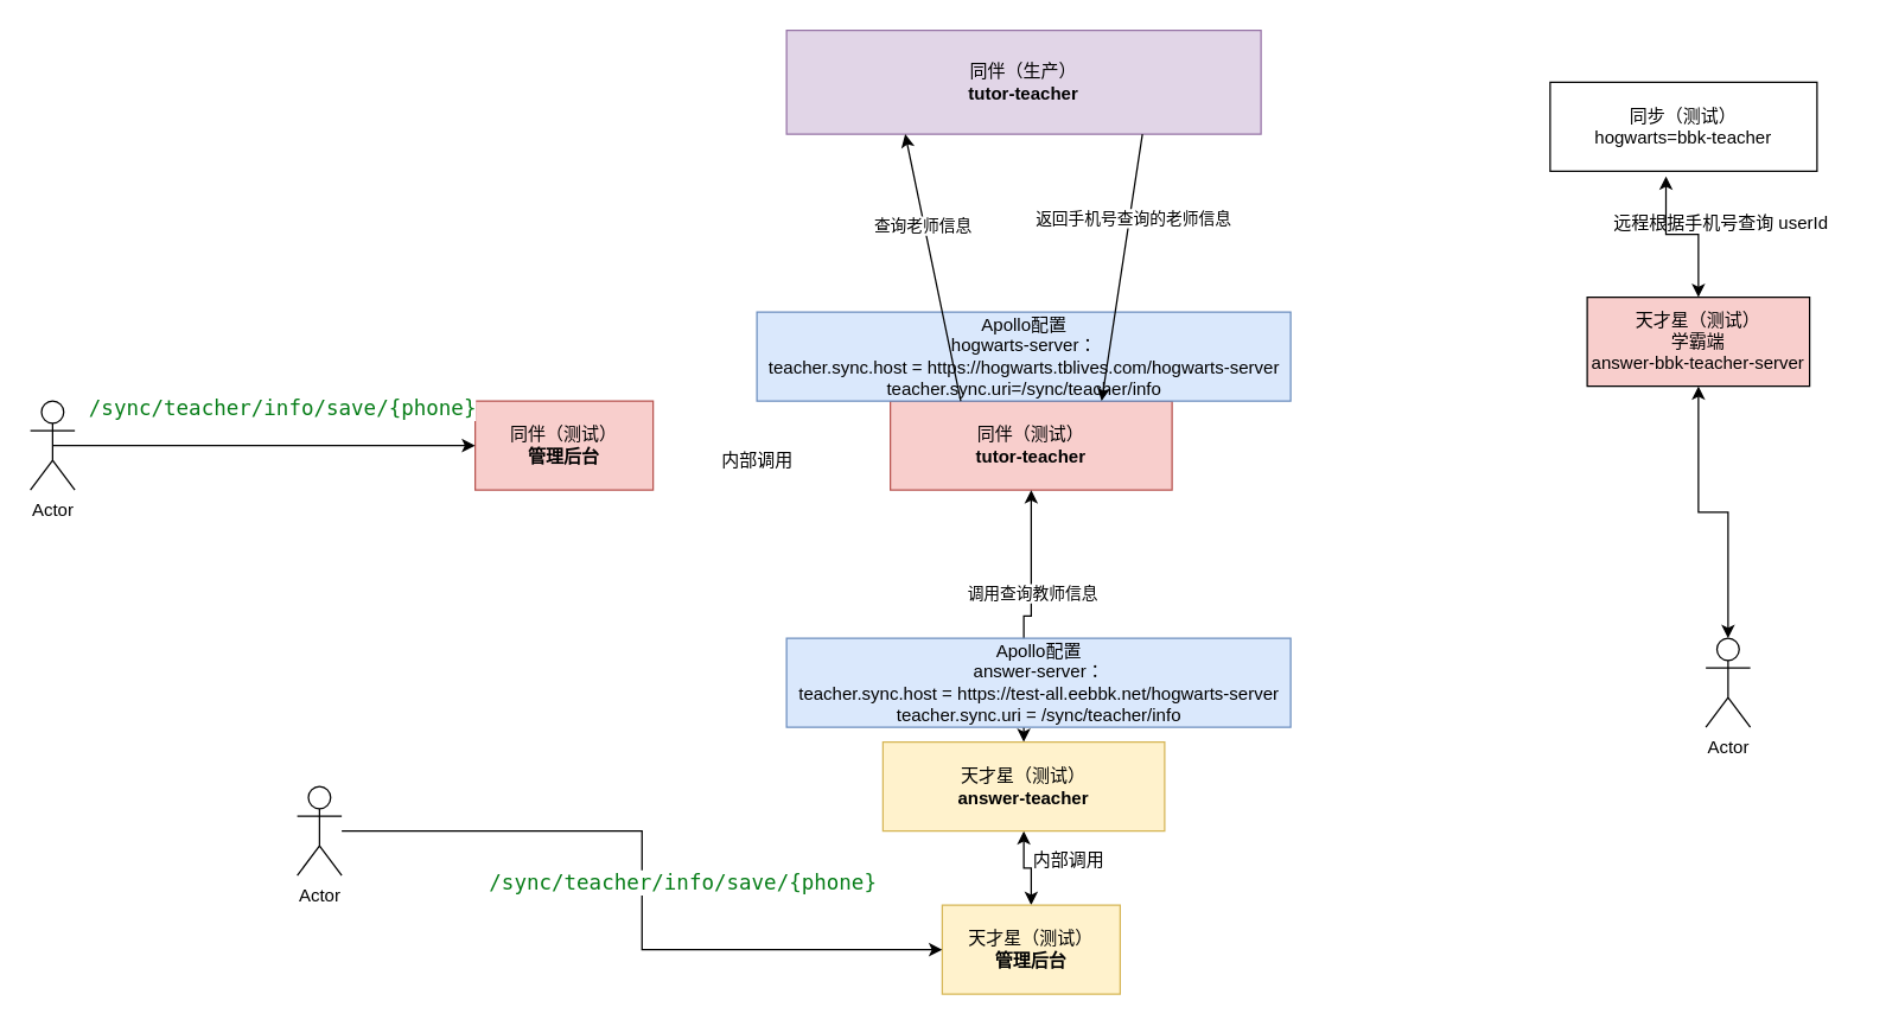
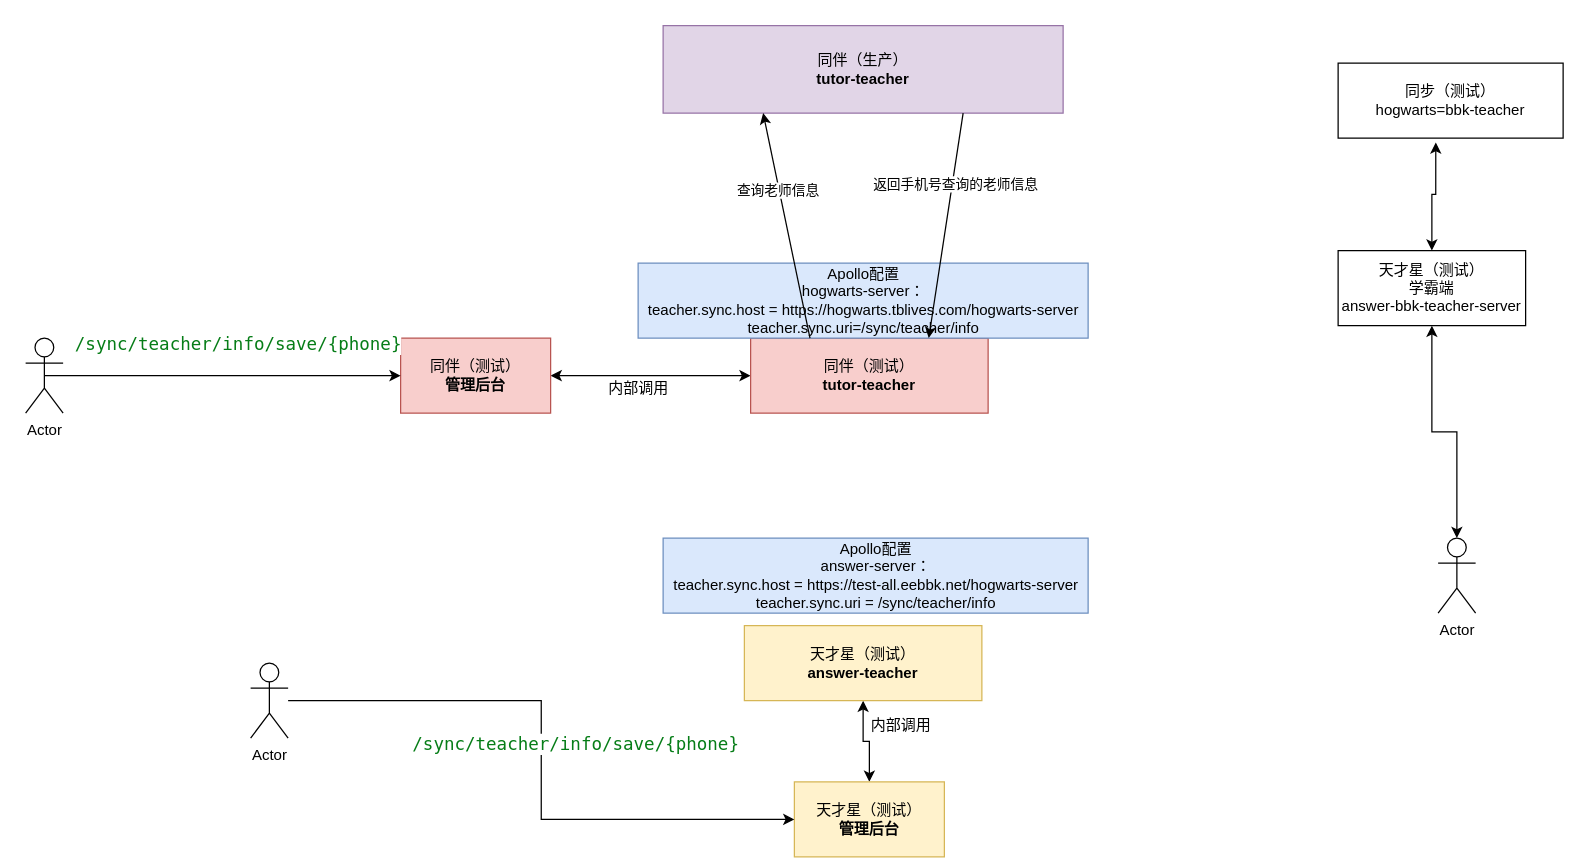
  <mxCell id="0" />
  <mxCell id="1" parent="0" />
  <mxCell id="2" value="同伴（生产）&lt;br&gt;&lt;b&gt;tutor-teacher&lt;/b&gt;" style="rounded=0;whiteSpace=wrap;html=1;fillColor=#e1d5e7;strokeColor=#9673a6;" parent="1" vertex="1"><mxGeometry x="530" y="20" width="320" height="70" as="geometry" /></mxCell>
+ <mxCell id="3" style="edgeStyle=orthogonalEdgeStyle;rounded=0;orthogonalLoop=1;jettySize=auto;html=1;startArrow=classic;startFill=1;" parent="1" source="4" target="10" edge="1"><mxGeometry relative="1" as="geometry" /></mxCell>
  <mxCell id="4" value="同伴（测试）&lt;br&gt;&lt;b&gt;管理后台&lt;/b&gt;" style="rounded=0;whiteSpace=wrap;html=1;fillColor=#f8cecc;strokeColor=#b85450;" parent="1" vertex="1"><mxGeometry x="320" y="270" width="120" height="60" as="geometry" /></mxCell>
  <mxCell id="5" style="edgeStyle=orthogonalEdgeStyle;rounded=0;orthogonalLoop=1;jettySize=auto;html=1;entryX=0.5;entryY=1;entryDx=0;entryDy=0;startArrow=classic;startFill=1;" parent="1" source="6" target="21" edge="1"><mxGeometry relative="1" as="geometry" /></mxCell>
- <mxCell id="6" value="天才星（测试）&lt;br&gt;&lt;b&gt;管理后台&lt;/b&gt;" style="rounded=0;whiteSpace=wrap;html=1;fillColor=#fff2cc;strokeColor=#d6b656;" parent="1" vertex="1"><mxGeometry x="635" y="610" width="120" height="60" as="geometry" /></mxCell>
+ <mxCell id="6" value="天才星（测试）&lt;br&gt;&lt;b&gt;管理后台&lt;/b&gt;" style="rounded=0;whiteSpace=wrap;html=1;fillColor=#fff2cc;strokeColor=#d6b656;" parent="1" vertex="1"><mxGeometry x="635" y="625" width="120" height="60" as="geometry" /></mxCell>
  <mxCell id="7" value="Actor" style="shape=umlActor;verticalLabelPosition=bottom;verticalAlign=top;html=1;outlineConnect=0;" parent="1" vertex="1"><mxGeometry x="20" y="270" width="30" height="60" as="geometry" /></mxCell>
  <mxCell id="8" value="" style="endArrow=classic;html=1;rounded=0;exitX=0.5;exitY=0.5;exitDx=0;exitDy=0;exitPerimeter=0;" parent="1" source="7" target="4" edge="1"><mxGeometry width="50" height="50" relative="1" as="geometry"><mxPoint x="130" y="330" as="sourcePoint" /><mxPoint x="180" y="280" as="targetPoint" /></mxGeometry></mxCell>
  <mxCell id="9" value="&lt;pre style=&quot;background-color: rgb(255 , 255 , 255) ; color: rgb(8 , 8 , 8) ; font-family: &amp;#34;jetbrains mono&amp;#34; , monospace ; font-size: 10.5pt&quot;&gt;&lt;span style=&quot;color: rgb(6 , 125 , 23)&quot;&gt;/sync/teacher/info/save/{phone}&lt;/span&gt;&lt;/pre&gt;" style="text;html=1;align=center;verticalAlign=middle;resizable=0;points=[];autosize=1;strokeColor=none;fillColor=none;" parent="1" vertex="1"><mxGeometry x="70" y="250" width="240" height="50" as="geometry" /></mxCell>
  <mxCell id="10" value="同伴（测试）&lt;br&gt;&lt;b&gt;tutor-teacher&lt;/b&gt;" style="rounded=0;whiteSpace=wrap;html=1;fillColor=#f8cecc;strokeColor=#b85450;" parent="1" vertex="1"><mxGeometry x="600" y="270" width="190" height="60" as="geometry" /></mxCell>
  <mxCell id="11" value="Apollo配置&lt;br&gt;hogwarts-server：&lt;br&gt;teacher.sync.host = https://hogwarts.tblives.com/hogwarts-server&lt;br&gt;teacher.sync.uri=/sync/teacher/info&lt;br&gt;" style="text;html=1;align=center;verticalAlign=middle;resizable=0;points=[];autosize=1;strokeColor=#6c8ebf;fillColor=#dae8fc;" parent="1" vertex="1"><mxGeometry x="510" y="210" width="360" height="60" as="geometry" /></mxCell>
  <mxCell id="12" value="" style="endArrow=classic;html=1;rounded=0;entryX=0.75;entryY=0;entryDx=0;entryDy=0;exitX=0.75;exitY=1;exitDx=0;exitDy=0;" parent="1" source="2" target="10" edge="1"><mxGeometry width="50" height="50" relative="1" as="geometry"><mxPoint x="720" y="180" as="sourcePoint" /><mxPoint x="770" y="130" as="targetPoint" /></mxGeometry></mxCell>
  <mxCell id="13" value="返回手机号查询的老师信息" style="edgeLabel;html=1;align=center;verticalAlign=middle;resizable=0;points=[];" parent="12" vertex="1" connectable="0"><mxGeometry x="-0.457" y="1" relative="1" as="geometry"><mxPoint y="8" as="offset" /></mxGeometry></mxCell>
  <mxCell id="14" value="" style="endArrow=classic;html=1;rounded=0;entryX=0.25;entryY=1;entryDx=0;entryDy=0;exitX=0.25;exitY=0;exitDx=0;exitDy=0;" parent="1" source="10" target="2" edge="1"><mxGeometry width="50" height="50" relative="1" as="geometry"><mxPoint x="690" y="150" as="sourcePoint" /><mxPoint x="703.12" y="283.66" as="targetPoint" /></mxGeometry></mxCell>
  <mxCell id="15" value="查询老师信息" style="edgeLabel;html=1;align=center;verticalAlign=middle;resizable=0;points=[];" parent="14" vertex="1" connectable="0"><mxGeometry x="0.311" y="1" relative="1" as="geometry"><mxPoint as="offset" /></mxGeometry></mxCell>
  <mxCell id="16" style="edgeStyle=orthogonalEdgeStyle;rounded=0;orthogonalLoop=1;jettySize=auto;html=1;entryX=0;entryY=0.5;entryDx=0;entryDy=0;" parent="1" source="17" target="6" edge="1"><mxGeometry relative="1" as="geometry" /></mxCell>
  <mxCell id="17" value="Actor" style="shape=umlActor;verticalLabelPosition=bottom;verticalAlign=top;html=1;outlineConnect=0;strokeColor=default;" parent="1" vertex="1"><mxGeometry x="200" y="530" width="30" height="60" as="geometry" /></mxCell>
  <mxCell id="18" value="&lt;pre style=&quot;background-color: rgb(255 , 255 , 255) ; color: rgb(8 , 8 , 8) ; font-family: &amp;#34;jetbrains mono&amp;#34; , monospace ; font-size: 10.5pt&quot;&gt;&lt;span style=&quot;color: rgb(6 , 125 , 23)&quot;&gt;/sync/teacher/info/save/{phone}&lt;/span&gt;&lt;/pre&gt;" style="text;html=1;align=center;verticalAlign=middle;resizable=0;points=[];autosize=1;strokeColor=none;fillColor=none;" parent="1" vertex="1"><mxGeometry x="340" y="570" width="240" height="50" as="geometry" /></mxCell>
- <mxCell id="19" style="edgeStyle=orthogonalEdgeStyle;rounded=0;orthogonalLoop=1;jettySize=auto;html=1;startArrow=classic;startFill=1;" parent="1" source="21" target="10" edge="1"><mxGeometry relative="1" as="geometry" /></mxCell>
- <mxCell id="20" value="调用查询教师信息" style="edgeLabel;html=1;align=center;verticalAlign=middle;resizable=0;points=[];" parent="19" vertex="1" connectable="0"><mxGeometry x="0.208" relative="1" as="geometry"><mxPoint as="offset" /></mxGeometry></mxCell>
  <mxCell id="21" value="天才星（测试）&lt;br&gt;&lt;b&gt;answer-teacher&lt;/b&gt;" style="rounded=0;whiteSpace=wrap;html=1;fillColor=#fff2cc;strokeColor=#d6b656;" parent="1" vertex="1"><mxGeometry x="595" y="500" width="190" height="60" as="geometry" /></mxCell>
  <mxCell id="22" value="Apollo配置&lt;br&gt;answer-server：&lt;br&gt;&lt;div&gt;teacher.sync.host = https://test-all.eebbk.net/hogwarts-server&lt;/div&gt;&lt;div&gt;teacher.sync.uri = /sync/teacher/info&lt;/div&gt;" style="text;html=1;align=center;verticalAlign=middle;resizable=0;points=[];autosize=1;strokeColor=#6c8ebf;fillColor=#dae8fc;" parent="1" vertex="1"><mxGeometry x="530" y="430" width="340" height="60" as="geometry" /></mxCell>
  <mxCell id="23" value="内部调用" style="text;html=1;align=center;verticalAlign=middle;resizable=0;points=[];autosize=1;strokeColor=none;fillColor=none;" parent="1" vertex="1"><mxGeometry x="690" y="570" width="60" height="20" as="geometry" /></mxCell>
  <mxCell id="24" value="内部调用" style="text;html=1;align=center;verticalAlign=middle;resizable=0;points=[];autosize=1;strokeColor=none;fillColor=none;" parent="1" vertex="1"><mxGeometry x="480" y="300" width="60" height="20" as="geometry" /></mxCell>
  <mxCell id="25" style="edgeStyle=orthogonalEdgeStyle;rounded=0;orthogonalLoop=1;jettySize=auto;html=1;entryX=0.434;entryY=1.057;entryDx=0;entryDy=0;entryPerimeter=0;startArrow=classic;startFill=1;" parent="1" source="26" target="29" edge="1"><mxGeometry relative="1" as="geometry" /></mxCell>
- <mxCell id="26" value="天才星（测试）&lt;br&gt;学霸端&lt;br&gt;answer-bbk-teacher-server" style="rounded=0;whiteSpace=wrap;html=1;strokeColor=default;fillColor=#f8cecc;" parent="1" vertex="1"><mxGeometry x="1070" y="200" width="150" height="60" as="geometry" /></mxCell>
+ <mxCell id="26" value="天才星（测试）&lt;br&gt;学霸端&lt;br&gt;answer-bbk-teacher-server" style="rounded=0;whiteSpace=wrap;html=1;strokeColor=default;" parent="1" vertex="1"><mxGeometry x="1070" y="200" width="150" height="60" as="geometry" /></mxCell>
  <mxCell id="27" style="edgeStyle=orthogonalEdgeStyle;rounded=0;orthogonalLoop=1;jettySize=auto;html=1;entryX=0.5;entryY=1;entryDx=0;entryDy=0;startArrow=classic;startFill=1;" parent="1" source="28" target="26" edge="1"><mxGeometry relative="1" as="geometry" /></mxCell>
  <mxCell id="28" value="Actor" style="shape=umlActor;verticalLabelPosition=bottom;verticalAlign=top;html=1;outlineConnect=0;strokeColor=default;" parent="1" vertex="1"><mxGeometry x="1150" y="430" width="30" height="60" as="geometry" /></mxCell>
- <mxCell id="29" value="同步（测试）&lt;br&gt;hogwarts=bbk-teacher" style="rounded=0;whiteSpace=wrap;html=1;strokeColor=default;" parent="1" vertex="1"><mxGeometry x="1045" y="55" width="180" height="60" as="geometry" /></mxCell>
- <mxCell id="30" value="远程根据手机号查询 userId" style="text;html=1;align=center;verticalAlign=middle;resizable=0;points=[];autosize=1;strokeColor=none;fillColor=none;" parent="1" vertex="1"><mxGeometry x="1080" y="140" width="160" height="20" as="geometry" /></mxCell>
+ <mxCell id="29" value="同步（测试）&lt;br&gt;hogwarts=bbk-teacher" style="rounded=0;whiteSpace=wrap;html=1;strokeColor=default;" parent="1" vertex="1"><mxGeometry x="1070" y="50" width="180" height="60" as="geometry" /></mxCell>
